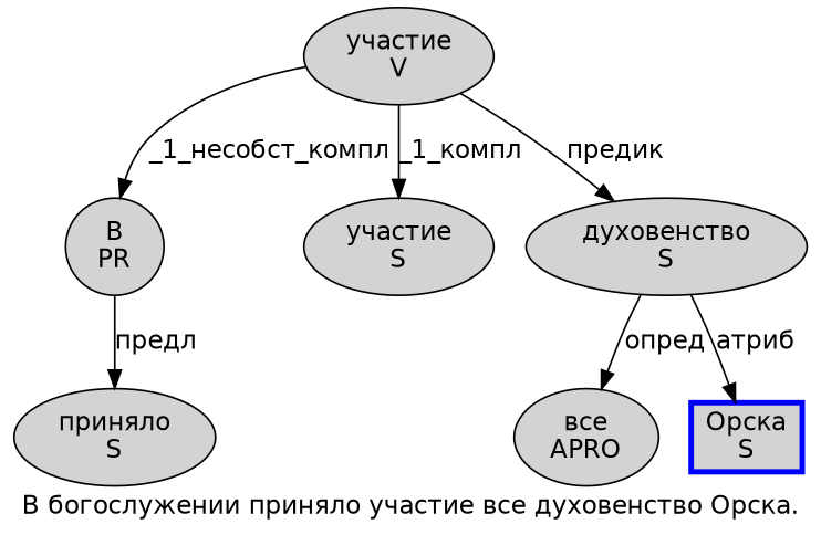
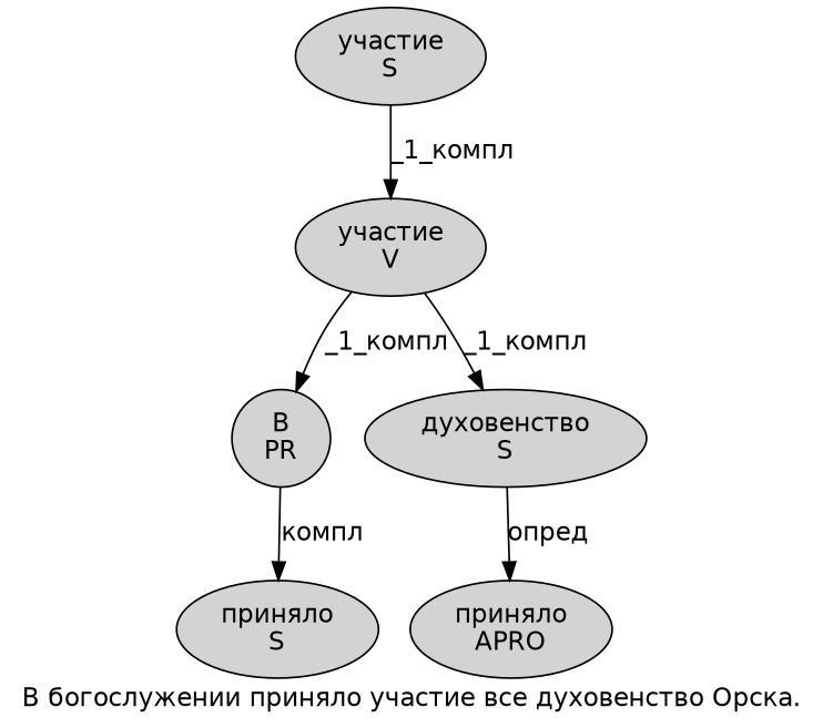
  digraph {
    fontname="DejaVu Sans"
    label="В богослужении приняло участие все духовенство Орска."
    node [fillcolor=lightgray fontname="DejaVu Sans" penwidth=1 shape=ellipse style=filled]
    edge [fontname="DejaVu Sans"]
    n1 [label="В\nPR"]
    n2 [label="приняло\nS"]
    n3 [label="участие\nV"]
    n4 [label="участие\nS"]
    n5 [label="духовенство\nS"]
-   n6 [label="все\nAPRO"]
-   n7 [color=blue label="Орска\nS" penwidth=3 shape=box]
-   n1 -> n2 [label="предл"]
-   n3 -> n1 [label="_1_несобст_компл"]
-   n3 -> n4 [label="_1_компл"]
-   n3 -> n5 [label="предик"]
+   n6 [label="приняло\nAPRO"]
+   n1 -> n2 [label="компл"]
+   n3 -> n1 [label="_1_компл"]
+   n4 -> n3 [label="_1_компл"]
+   n3 -> n5 [label="_1_компл"]
    n5 -> n6 [label="опред"]
-   n5 -> n7 [label="атриб"]
  }
